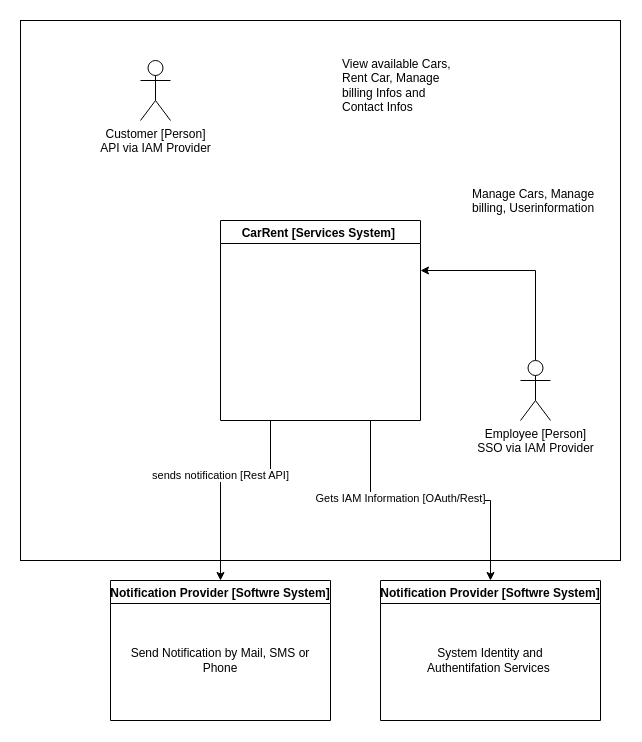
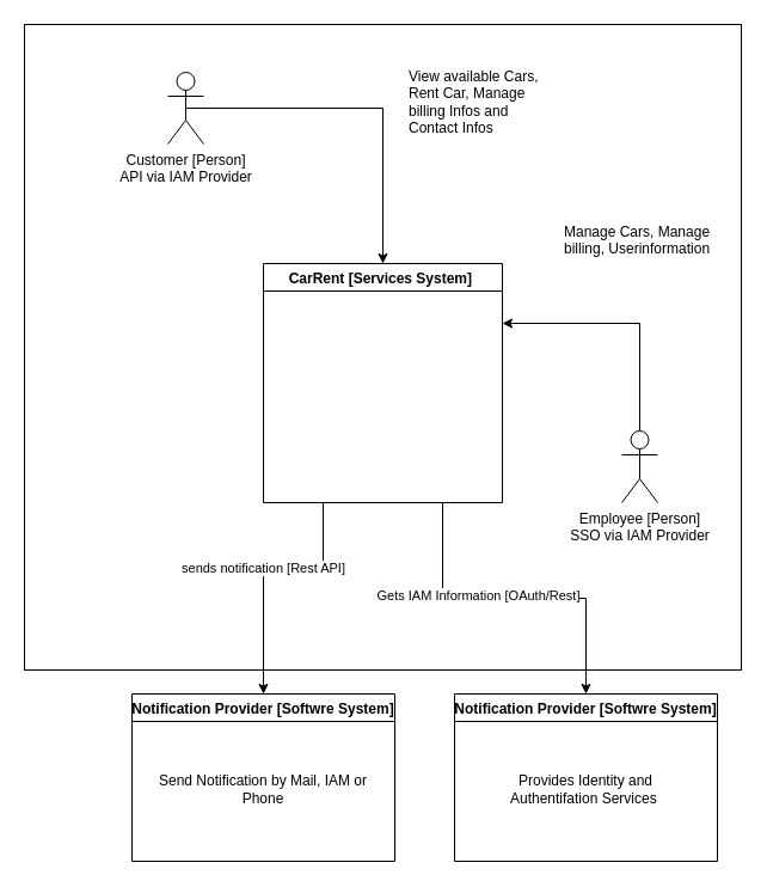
  <mxCell id="0" />
  <mxCell id="1" parent="0" />
  <mxCell id="2" value="" style="rounded=0;whiteSpace=wrap;html=1;" vertex="1" parent="1"><mxGeometry x="20" y="20" width="600" height="540" as="geometry" /></mxCell>
+ <mxCell id="3" style="edgeStyle=orthogonalEdgeStyle;rounded=0;orthogonalLoop=1;jettySize=auto;html=1;exitX=0.5;exitY=0.5;exitDx=0;exitDy=0;exitPerimeter=0;" edge="1" parent="1" source="4" target="10"><mxGeometry relative="1" as="geometry" /></mxCell>
  <mxCell id="4" value="Customer [Person]&lt;br&gt;API via IAM Provider" style="shape=umlActor;verticalLabelPosition=bottom;verticalAlign=top;html=1;" vertex="1" parent="1"><mxGeometry x="140" y="60" width="30" height="60" as="geometry" /></mxCell>
  <mxCell id="5" style="edgeStyle=orthogonalEdgeStyle;rounded=0;orthogonalLoop=1;jettySize=auto;html=1;exitX=0.5;exitY=0;exitDx=0;exitDy=0;exitPerimeter=0;entryX=1;entryY=0.25;entryDx=0;entryDy=0;" edge="1" parent="1" source="6" target="10"><mxGeometry relative="1" as="geometry" /></mxCell>
  <mxCell id="6" value="Employee [Person]&lt;br&gt;SSO via IAM Provider" style="shape=umlActor;verticalLabelPosition=bottom;verticalAlign=top;html=1;" vertex="1" parent="1"><mxGeometry x="520" y="360" width="30" height="60" as="geometry" /></mxCell>
  <mxCell id="7" style="edgeStyle=orthogonalEdgeStyle;rounded=0;orthogonalLoop=1;jettySize=auto;html=1;exitX=0.75;exitY=1;exitDx=0;exitDy=0;" edge="1" parent="1" source="10" target="15"><mxGeometry relative="1" as="geometry" /></mxCell>
  <mxCell id="8" value="Gets IAM Information [OAuth/Rest]" style="edgeLabel;html=1;align=center;verticalAlign=middle;resizable=0;points=[];" vertex="1" connectable="0" parent="7"><mxGeometry x="-0.221" y="3" relative="1" as="geometry"><mxPoint as="offset" /></mxGeometry></mxCell>
  <mxCell id="9" value="sends notification [Rest API]" style="edgeStyle=orthogonalEdgeStyle;rounded=0;orthogonalLoop=1;jettySize=auto;html=1;exitX=0.25;exitY=1;exitDx=0;exitDy=0;" edge="1" parent="1" source="10" target="13"><mxGeometry relative="1" as="geometry"><Array as="points"><mxPoint x="270" y="470" /><mxPoint x="220" y="470" /></Array></mxGeometry></mxCell>
  <mxCell id="10" value="CarRent [Services System] " style="swimlane;" vertex="1" parent="1"><mxGeometry x="220" y="220" width="200" height="200" as="geometry" /></mxCell>
  <mxCell id="11" value="View available Cars, Rent Car, Manage billing Infos and Contact Infos" style="text;html=1;strokeColor=none;fillColor=none;align=left;verticalAlign=top;whiteSpace=wrap;rounded=0;" vertex="1" parent="1"><mxGeometry x="340" y="50" width="130" height="80" as="geometry" /></mxCell>
  <mxCell id="12" value="Manage Cars, Manage billing, Userinformation" style="text;html=1;strokeColor=none;fillColor=none;align=left;verticalAlign=top;whiteSpace=wrap;rounded=0;" vertex="1" parent="1"><mxGeometry x="470" y="180" width="130" height="80" as="geometry" /></mxCell>
  <mxCell id="13" value="Notification Provider [Softwre System]" style="swimlane;" vertex="1" parent="1"><mxGeometry x="110" y="580" width="220" height="140" as="geometry" /></mxCell>
- <mxCell id="14" value="Send Notification by Mail, SMS or Phone" style="text;html=1;strokeColor=none;fillColor=none;align=center;verticalAlign=middle;whiteSpace=wrap;rounded=0;" vertex="1" parent="13"><mxGeometry x="10" y="30" width="200" height="100" as="geometry" /></mxCell>
+ <mxCell id="14" value="Send Notification by Mail, IAM or Phone" style="text;html=1;strokeColor=none;fillColor=none;align=center;verticalAlign=middle;whiteSpace=wrap;rounded=0;" vertex="1" parent="13"><mxGeometry x="10" y="30" width="200" height="100" as="geometry" /></mxCell>
  <mxCell id="15" value="Notification Provider [Softwre System]" style="swimlane;" vertex="1" parent="1"><mxGeometry x="380" y="580" width="220" height="140" as="geometry" /></mxCell>
- <mxCell id="16" value="System Identity and Authentifation&amp;nbsp;Services&amp;nbsp;" style="text;html=1;strokeColor=none;fillColor=none;align=center;verticalAlign=middle;whiteSpace=wrap;rounded=0;" vertex="1" parent="15"><mxGeometry x="10" y="30" width="200" height="100" as="geometry" /></mxCell>
+ <mxCell id="16" value="Provides Identity and Authentifation&amp;nbsp;Services&amp;nbsp;" style="text;html=1;strokeColor=none;fillColor=none;align=center;verticalAlign=middle;whiteSpace=wrap;rounded=0;" vertex="1" parent="15"><mxGeometry x="10" y="30" width="200" height="100" as="geometry" /></mxCell>
